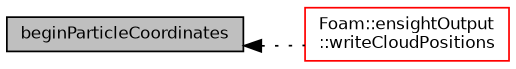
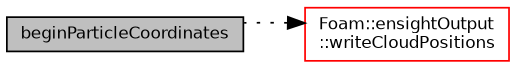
  digraph {
    rankdir=LR
    node [fontname=Helvetica fontsize=10 shape=record]
    n1 [color=black fillcolor=grey75 fontcolor=black height=0.2 label=beginParticleCoordinates style=filled width=0.4]
    n2 [color=red height=0.2 label="Foam::ensightOutput\l::writeCloudPositions" width=0.4]
-   n1 -> n2 [color=black dir=back fontname=Helvetica fontsize=10 labelfontname=Helvetica labelfontsize=10 style=dotted]
+   n2 -> n1 [color=black dir=back fontname=Helvetica fontsize=10 labelfontname=Helvetica labelfontsize=10 style=dotted]
  }
